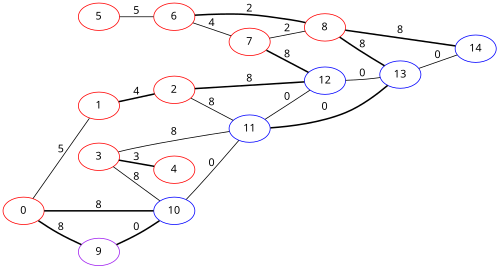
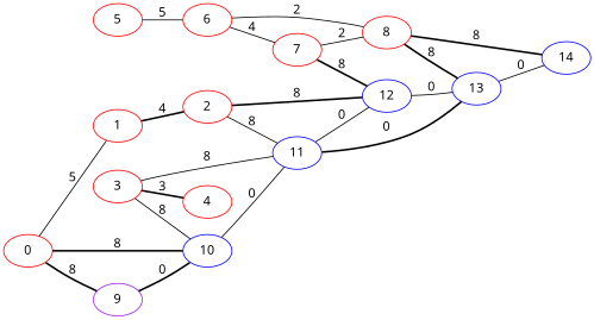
  graph {
    fontname="Noto Sans"
    rankdir=LR
    node [color=red fontname="Noto Sans" weight=1]
    edge [fontname="Noto Sans" style=solid]
    0
    1
    9 [color=purple weight=4]
    10 [color=blue weight=3]
    2
    11 [color=blue weight=3]
    12 [color=blue weight=3]
    13 [color=blue weight=3]
    14 [color=blue weight=3]
    3
    4
    5
    6
    7
    8
    0 -- 1 [label=5]
    0 -- 9 [label=8 style=bold]
    0 -- 10 [label=8 style=bold]
    1 -- 2 [label=4 style=bold]
    9 -- 10 [label=0 style=bold]
    10 -- 11 [label=0]
    2 -- 11 [label=8]
    2 -- 12 [label=8 style=bold]
    11 -- 12 [label=0]
    11 -- 13 [label=0 style=bold]
    12 -- 13 [label=0]
    13 -- 14 [label=0]
    3 -- 10 [label=8]
    3 -- 11 [label=8]
    3 -- 4 [label=3 style=bold]
    5 -- 6 [label=5]
    6 -- 7 [label=4]
-   6 -- 8 [label=2 style=bold]
+   6 -- 8 [label=2]
    7 -- 12 [label=8 style=bold]
    7 -- 8 [label=2]
    8 -- 13 [label=8 style=bold]
    8 -- 14 [label=8 style=bold]
  }
